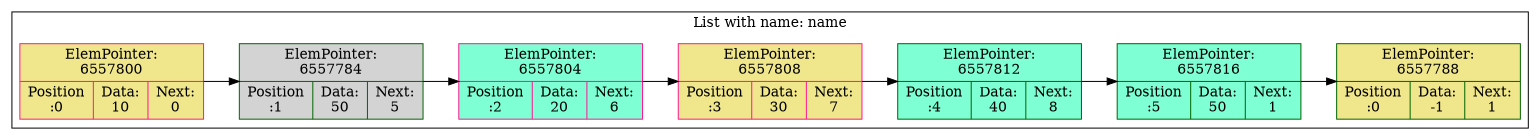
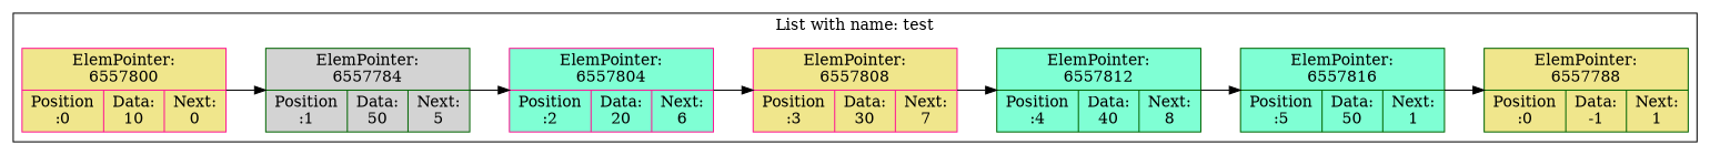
  digraph {
    rankdir=LR
    node [shape=record style=filled fillcolor=khaki color=darkgreen]
    n1 [label="ElemPointer:\n6557800 | {Position\n:0 | Data:\n10 | Next:\n0}" color=deeppink]
    n2 [label="ElemPointer:\n6557784 | {Position\n:1 | Data:\n50 | Next:\n5}" fillcolor=lightgrey]
    n3 [label="ElemPointer:\n6557804 | {Position\n:2 | Data:\n20 | Next:\n6}" fillcolor=aquamarine color=deeppink]
    n4 [label="ElemPointer:\n6557808 | {Position\n:3 | Data:\n30 | Next:\n7}" color=deeppink]
    n5 [label="ElemPointer:\n6557812 | {Position\n:4 | Data:\n40 | Next:\n8}" fillcolor=aquamarine]
    n6 [label="ElemPointer:\n6557816 | {Position\n:5 | Data:\n50 | Next:\n1}" fillcolor=aquamarine]
    n7 [label="ElemPointer:\n6557788 | {Position\n:0 | Data:\n-1 | Next:\n1}"]
    subgraph cluster_1 {
-     label="List with name: name"
+     label="List with name: test"
      n1
      n2
      n3
      n4
      n5
      n6
      n7
    }
    n1 -> n2
    n2 -> n3
    n3 -> n4
    n4 -> n5
    n5 -> n6
    n6 -> n7
  }
